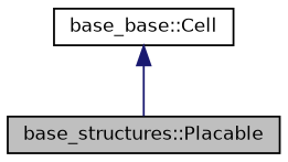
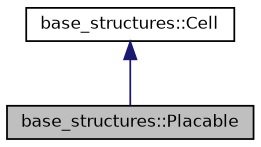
  digraph {
    node [color=black fontname=Helvetica fontsize=10 shape=record style=filled]
    n1 [fillcolor=grey75 fontcolor=black height=0.2 label="base_structures::Placable" width=0.4]
-   n2 [fillcolor=white height=0.2 label="base_base::Cell" width=0.4]
+   n2 [fillcolor=white height=0.2 label="base_structures::Cell" width=0.4]
    n2 -> n1 [color=midnightblue dir=back fontname=Helvetica fontsize=10 labelfontname=Helvetica labelfontsize=10 style=solid]
  }
